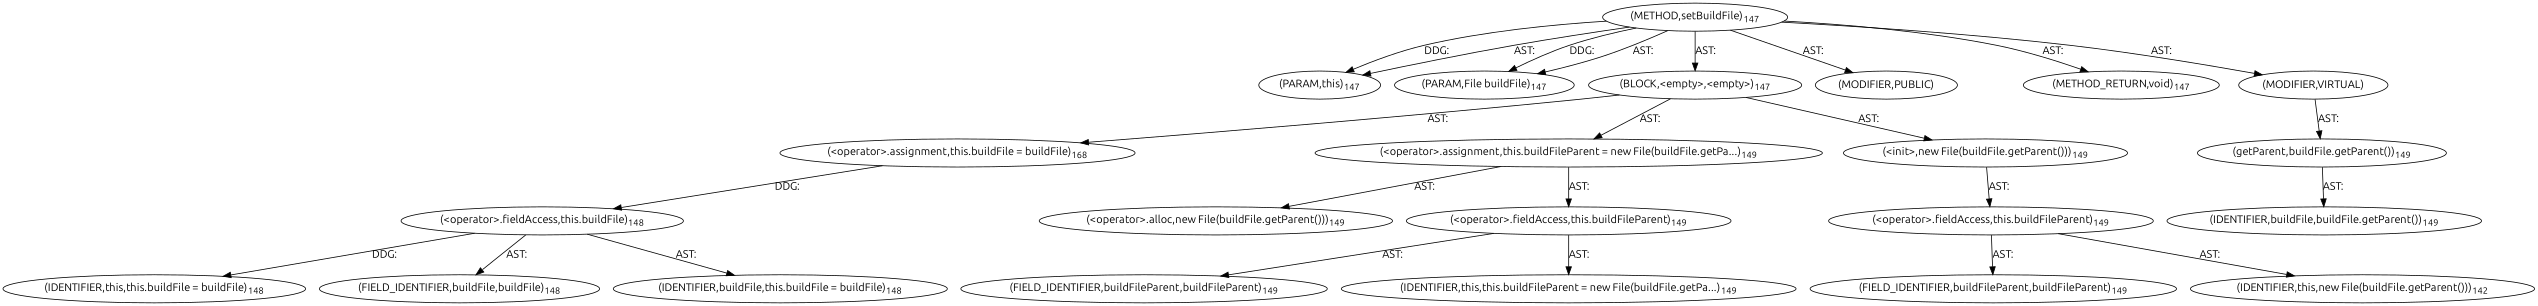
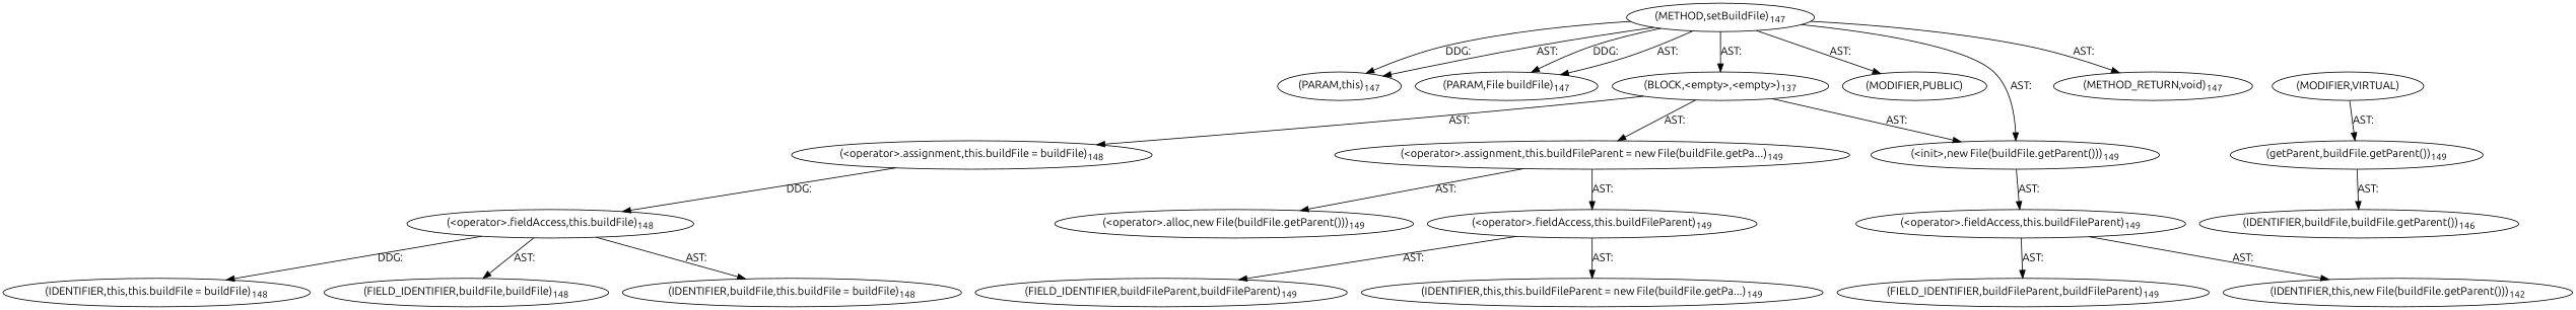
  digraph {
    fontname=Ubuntu
    node [fontname=Ubuntu]
    edge [fontname=Ubuntu]
    n1 [label=<(METHOD,setBuildFile)<SUB>147</SUB>>]
    n2 [label=<(PARAM,this)<SUB>147</SUB>>]
    n3 [label=<(PARAM,File buildFile)<SUB>147</SUB>>]
-   n4 [label=<(BLOCK,&lt;empty&gt;,&lt;empty&gt;)<SUB>147</SUB>>]
+   n4 [label=<(BLOCK,&lt;empty&gt;,&lt;empty&gt;)<SUB>137</SUB>>]
    n5 [label=<(MODIFIER,PUBLIC)>]
    n6 [label=<(MODIFIER,VIRTUAL)>]
    n7 [label=<(METHOD_RETURN,void)<SUB>147</SUB>>]
-   n8 [label=<(&lt;operator&gt;.assignment,this.buildFile = buildFile)<SUB>168</SUB>>]
+   n8 [label=<(&lt;operator&gt;.assignment,this.buildFile = buildFile)<SUB>148</SUB>>]
    n9 [label=<(&lt;operator&gt;.assignment,this.buildFileParent = new File(buildFile.getPa...)<SUB>149</SUB>>]
    n10 [label=<(&lt;init&gt;,new File(buildFile.getParent()))<SUB>149</SUB>>]
    n11 [label=<(getParent,buildFile.getParent())<SUB>149</SUB>>]
    n12 [label=<(&lt;operator&gt;.fieldAccess,this.buildFile)<SUB>148</SUB>>]
    n13 [label=<(&lt;operator&gt;.fieldAccess,this.buildFileParent)<SUB>149</SUB>>]
    n14 [label=<(&lt;operator&gt;.alloc,new File(buildFile.getParent()))<SUB>149</SUB>>]
    n15 [label=<(&lt;operator&gt;.fieldAccess,this.buildFileParent)<SUB>149</SUB>>]
    n16 [label=<(IDENTIFIER,buildFile,this.buildFile = buildFile)<SUB>148</SUB>>]
    n17 [label=<(IDENTIFIER,this,this.buildFile = buildFile)<SUB>148</SUB>>]
    n18 [label=<(FIELD_IDENTIFIER,buildFile,buildFile)<SUB>148</SUB>>]
    n19 [label=<(IDENTIFIER,this,this.buildFileParent = new File(buildFile.getPa...)<SUB>149</SUB>>]
    n20 [label=<(FIELD_IDENTIFIER,buildFileParent,buildFileParent)<SUB>149</SUB>>]
    n21 [label=<(IDENTIFIER,this,new File(buildFile.getParent()))<SUB>142</SUB>>]
    n22 [label=<(FIELD_IDENTIFIER,buildFileParent,buildFileParent)<SUB>149</SUB>>]
-   n23 [label=<(IDENTIFIER,buildFile,buildFile.getParent())<SUB>149</SUB>>]
+   n23 [label=<(IDENTIFIER,buildFile,buildFile.getParent())<SUB>146</SUB>>]
    n1 -> n2 [label="AST: "]
    n1 -> n2 [label="DDG: "]
    n1 -> n3 [label="AST: "]
    n1 -> n3 [label="DDG: "]
    n1 -> n4 [label="AST: "]
    n1 -> n5 [label="AST: "]
-   n1 -> n6 [label="AST: "]
+   n1 -> n10 [label="AST: "]
    n1 -> n7 [label="AST: "]
    n4 -> n8 [label="AST: "]
    n4 -> n9 [label="AST: "]
    n4 -> n10 [label="AST: "]
    n6 -> n11 [label="AST: "]
    n8 -> n12 [label="DDG: "]
    n9 -> n13 [label="AST: "]
    n9 -> n14 [label="AST: "]
    n10 -> n15 [label="AST: "]
    n11 -> n23 [label="AST: "]
    n12 -> n16 [label="AST: "]
    n12 -> n17 [label="DDG: "]
    n12 -> n18 [label="AST: "]
    n13 -> n19 [label="AST: "]
    n13 -> n20 [label="AST: "]
    n15 -> n21 [label="AST: "]
    n15 -> n22 [label="AST: "]
  }
